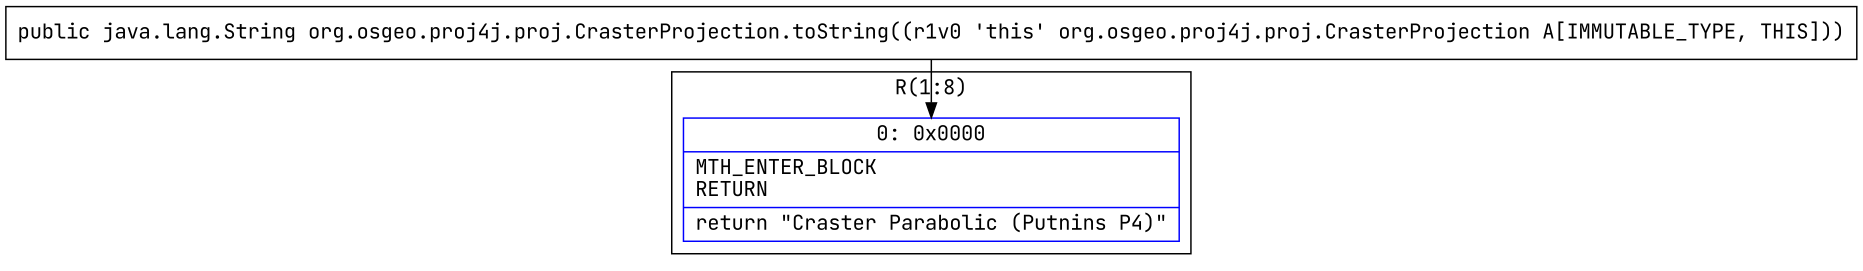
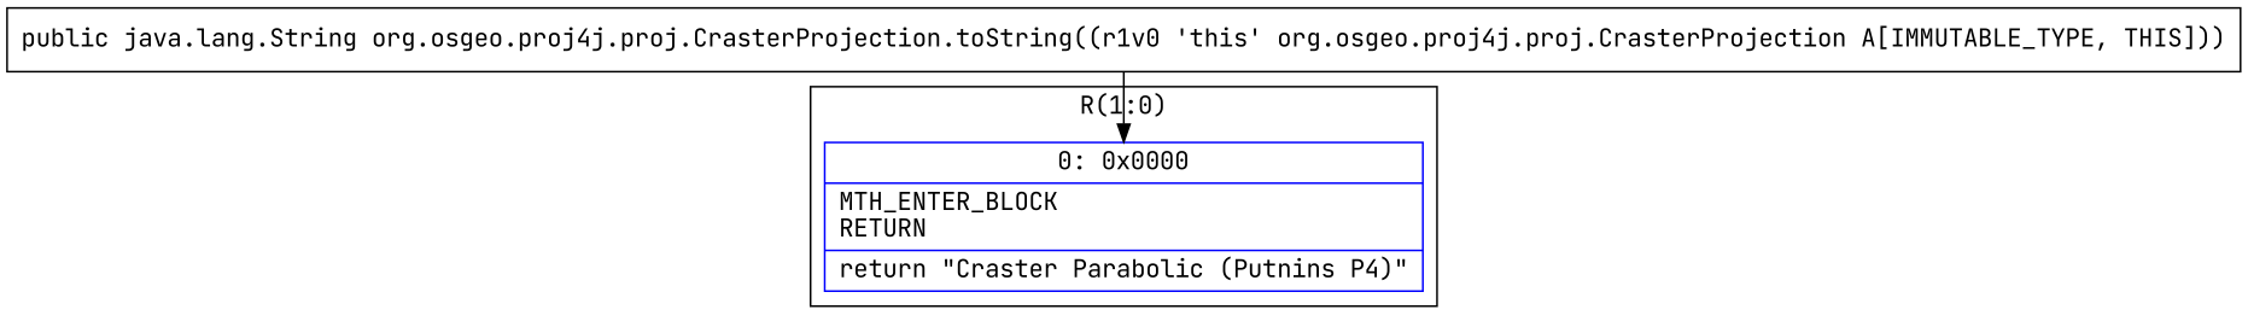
  digraph {
    fontname="JetBrains Mono"
    node [shape=record fontname="JetBrains Mono"]
    n1 [color=blue label="{0\:\ 0x0000|MTH_ENTER_BLOCK\lRETURN\l|return \"Craster Parabolic (Putnins P4)\"\l}"]
    n2 [label="{public java.lang.String org.osgeo.proj4j.proj.CrasterProjection.toString((r1v0 'this' org.osgeo.proj4j.proj.CrasterProjection A[IMMUTABLE_TYPE, THIS])) }"]
    subgraph cluster_1 {
-     label="R(1:8)"
+     label="R(1:0)"
      n1
    }
    n2 -> n1 [fontname="JetBrains Mono"]
  }
